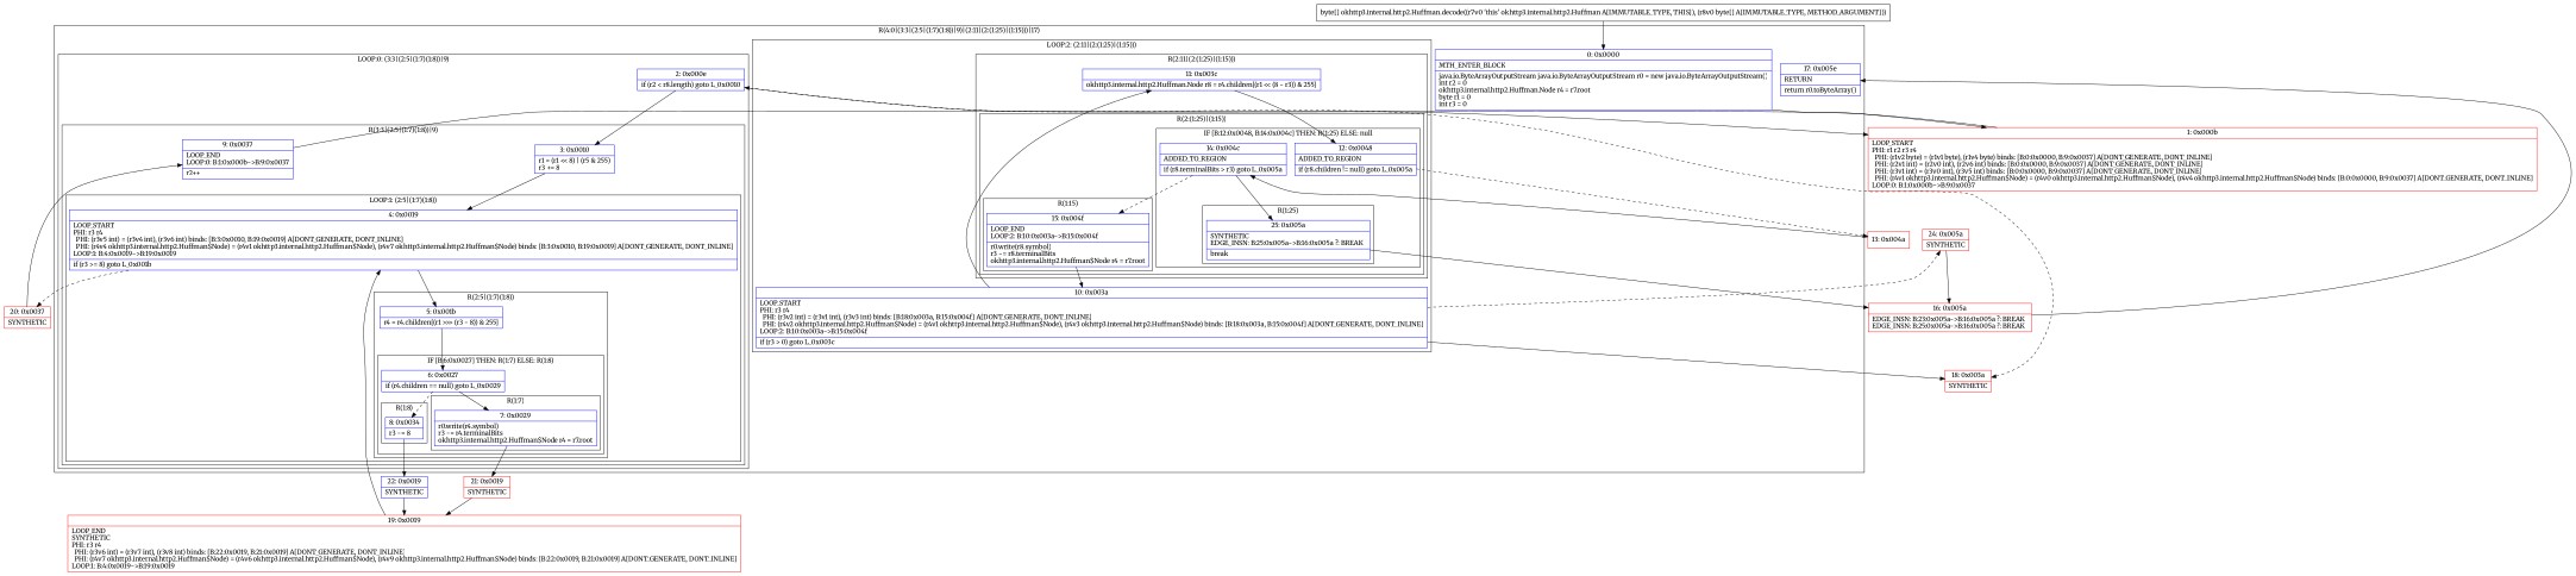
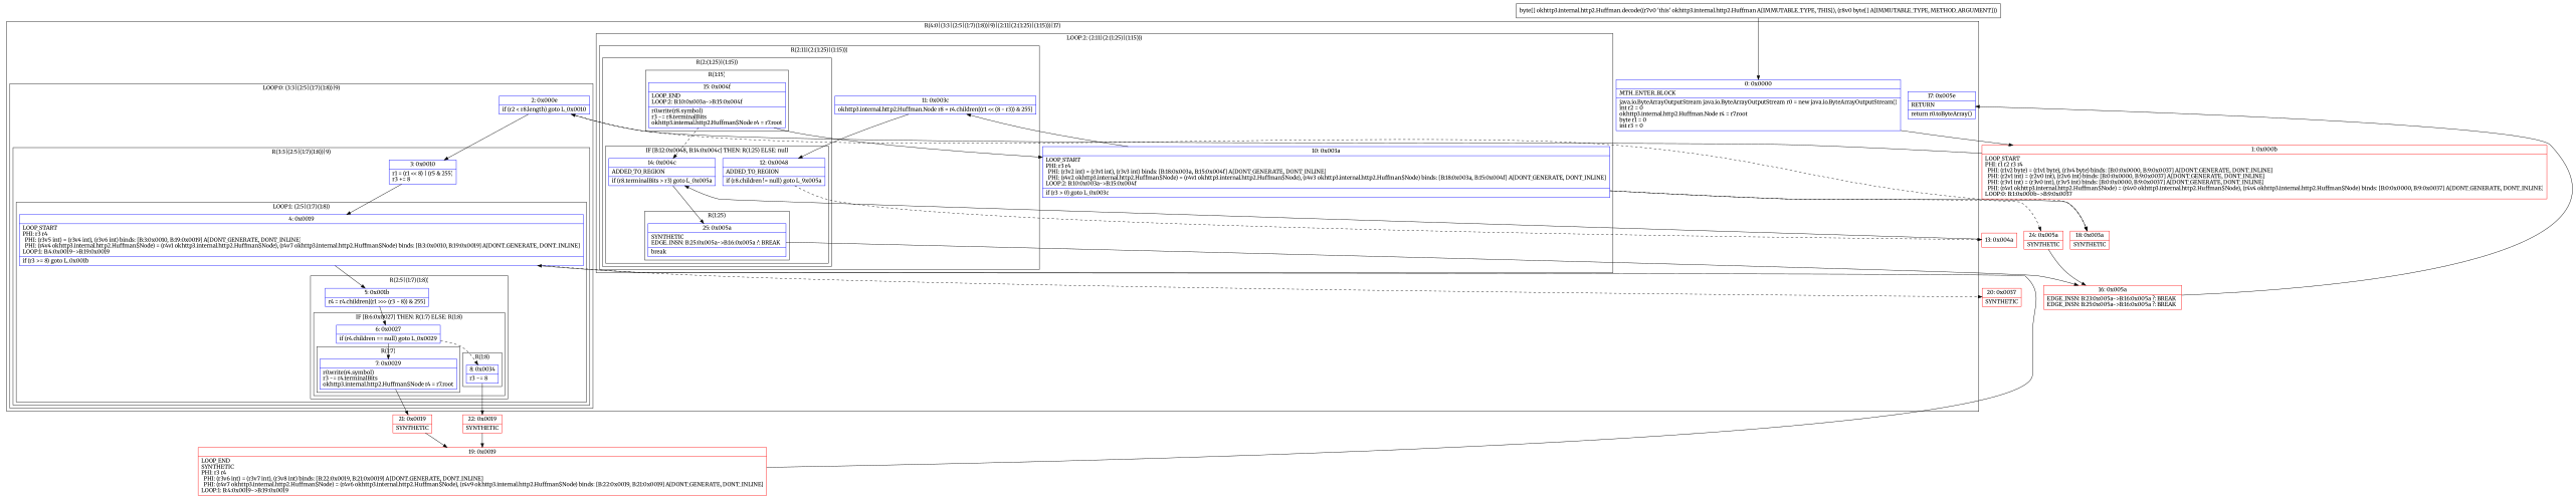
  digraph {
    fontname=Merriweather
    node [color=blue fontname=Merriweather shape=record]
    edge [fontname=Merriweather]
    n1 [label="{7\:\ 0x0029|r0.write(r4.symbol)\lr3 \-= r4.terminalBits\lokhttp3.internal.http2.Huffman$Node r4 = r7.root\l}"]
    n2 [label="{8\:\ 0x0034|r3 \-= 8\l}"]
    n3 [label="{6\:\ 0x0027|if (r4.children == null) goto L_0x0029\l}"]
    n4 [label="{5\:\ 0x001b|r4 = r4.children[(r1 \>\>\> (r3 \- 8)) & 255]\l}"]
    n5 [label="{4\:\ 0x0019|LOOP_START\lPHI: r3 r4 \l  PHI: (r3v5 int) = (r3v4 int), (r3v6 int) binds: [B:3:0x0010, B:19:0x0019] A[DONT_GENERATE, DONT_INLINE]\l  PHI: (r4v4 okhttp3.internal.http2.Huffman$Node) = (r4v1 okhttp3.internal.http2.Huffman$Node), (r4v7 okhttp3.internal.http2.Huffman$Node) binds: [B:3:0x0010, B:19:0x0019] A[DONT_GENERATE, DONT_INLINE]\lLOOP:1: B:4:0x0019\-\>B:19:0x0019\l|if (r3 \>= 8) goto L_0x001b\l}"]
    n6 [label="{3\:\ 0x0010|r1 = (r1 \<\< 8) \| (r5 & 255)\lr3 += 8\l}"]
-   n7 [label="{9\:\ 0x0037|LOOP_END\lLOOP:0: B:1:0x000b\-\>B:9:0x0037\l|r2++\l}"]
    n8 [label="{2\:\ 0x000e|if (r2 \< r8.length) goto L_0x0010\l}"]
    n9 [label="{25\:\ 0x005a|SYNTHETIC\lEDGE_INSN: B:25:0x005a\-\>B:16:0x005a ?: BREAK  \l|break\l}"]
-   n10 [label="{12\:\ 0x0048|ADDED_TO_REGION\l|if (r8.children != null) goto L_0x005a\l}"]
+   n10 [label="{12\:\ 0x0048|ADDED_TO_REGION\l|if (r8.children != null) goto L_9x005a\l}"]
    n11 [label="{14\:\ 0x004c|ADDED_TO_REGION\l|if (r8.terminalBits \> r3) goto L_0x005a\l}"]
    n12 [label="{15\:\ 0x004f|LOOP_END\lLOOP:2: B:10:0x003a\-\>B:15:0x004f\l|r0.write(r8.symbol)\lr3 \-= r8.terminalBits\lokhttp3.internal.http2.Huffman$Node r4 = r7.root\l}"]
    n13 [label="{11\:\ 0x003c|okhttp3.internal.http2.Huffman.Node r8 = r4.children[(r1 \<\< (8 \- r3)) & 255]\l}"]
    n14 [label="{10\:\ 0x003a|LOOP_START\lPHI: r3 r4 \l  PHI: (r3v2 int) = (r3v1 int), (r3v3 int) binds: [B:18:0x003a, B:15:0x004f] A[DONT_GENERATE, DONT_INLINE]\l  PHI: (r4v2 okhttp3.internal.http2.Huffman$Node) = (r4v1 okhttp3.internal.http2.Huffman$Node), (r4v3 okhttp3.internal.http2.Huffman$Node) binds: [B:18:0x003a, B:15:0x004f] A[DONT_GENERATE, DONT_INLINE]\lLOOP:2: B:10:0x003a\-\>B:15:0x004f\l|if (r3 \> 0) goto L_0x003c\l}"]
    n15 [label="{0\:\ 0x0000|MTH_ENTER_BLOCK\l|java.io.ByteArrayOutputStream java.io.ByteArrayOutputStream r0 = new java.io.ByteArrayOutputStream()\lint r2 = 0\lokhttp3.internal.http2.Huffman.Node r4 = r7.root\lbyte r1 = 0\lint r3 = 0\l}"]
    n16 [label="{17\:\ 0x005e|RETURN\l|return r0.toByteArray()\l}"]
    n17 [color=red label="{21\:\ 0x0019|SYNTHETIC\l}"]
-   n18 [label="{22\:\ 0x0019|SYNTHETIC\l}"]
+   n18 [color=red label="{22\:\ 0x0019|SYNTHETIC\l}"]
    n19 [color=red label="{20\:\ 0x0037|SYNTHETIC\l}"]
    n20 [color=red label="{1\:\ 0x000b|LOOP_START\lPHI: r1 r2 r3 r4 \l  PHI: (r1v2 byte) = (r1v1 byte), (r1v4 byte) binds: [B:0:0x0000, B:9:0x0037] A[DONT_GENERATE, DONT_INLINE]\l  PHI: (r2v1 int) = (r2v0 int), (r2v6 int) binds: [B:0:0x0000, B:9:0x0037] A[DONT_GENERATE, DONT_INLINE]\l  PHI: (r3v1 int) = (r3v0 int), (r3v5 int) binds: [B:0:0x0000, B:9:0x0037] A[DONT_GENERATE, DONT_INLINE]\l  PHI: (r4v1 okhttp3.internal.http2.Huffman$Node) = (r4v0 okhttp3.internal.http2.Huffman$Node), (r4v4 okhttp3.internal.http2.Huffman$Node) binds: [B:0:0x0000, B:9:0x0037] A[DONT_GENERATE, DONT_INLINE]\lLOOP:0: B:1:0x000b\-\>B:9:0x0037\l}"]
    n21 [color=red label="{18\:\ 0x003a|SYNTHETIC\l}"]
    n22 [color=red label="{16\:\ 0x005a|EDGE_INSN: B:23:0x005a\-\>B:16:0x005a ?: BREAK  \lEDGE_INSN: B:25:0x005a\-\>B:16:0x005a ?: BREAK  \l}"]
    n23 [color=red label="{13\:\ 0x004a}"]
    n24 [color=red label="{24\:\ 0x005a|SYNTHETIC\l}"]
    n25 [color=red label="{19\:\ 0x0019|LOOP_END\lSYNTHETIC\lPHI: r3 r4 \l  PHI: (r3v6 int) = (r3v7 int), (r3v8 int) binds: [B:22:0x0019, B:21:0x0019] A[DONT_GENERATE, DONT_INLINE]\l  PHI: (r4v7 okhttp3.internal.http2.Huffman$Node) = (r4v6 okhttp3.internal.http2.Huffman$Node), (r4v9 okhttp3.internal.http2.Huffman$Node) binds: [B:22:0x0019, B:21:0x0019] A[DONT_GENERATE, DONT_INLINE]\lLOOP:1: B:4:0x0019\-\>B:19:0x0019\l}"]
    n26 [label="{byte[] okhttp3.internal.http2.Huffman.decode((r7v0 'this' okhttp3.internal.http2.Huffman A[IMMUTABLE_TYPE, THIS]), (r8v0 byte[] A[IMMUTABLE_TYPE, METHOD_ARGUMENT])) }" color=""]
    subgraph cluster_1 {
      label="R(4:0|(3:3|(2:5|(1:7)(1:8))|9)|(2:11|(2:(1:25)|(1:15)))|17)"
      n15
      n16
      subgraph cluster_2 {
        label="LOOP:0: (3:3|(2:5|(1:7)(1:8))|9)"
        n8
        subgraph cluster_3 {
          label="R(3:3|(2:5|(1:7)(1:8))|9)"
          n6
-         n7
          subgraph cluster_4 {
            label="LOOP:1: (2:5|(1:7)(1:8))"
            n5
            subgraph cluster_5 {
              label="R(2:5|(1:7)(1:8))"
              n4
              subgraph cluster_6 {
                label="IF [B:6:0x0027] THEN: R(1:7) ELSE: R(1:8)"
                n3
                subgraph cluster_7 {
                  label="R(1:7)"
                  n1
                }
                subgraph cluster_8 {
                  label="R(1:8)"
                  n2
                }
              }
            }
          }
        }
      }
      subgraph cluster_9 {
        label="LOOP:2: (2:11|(2:(1:25)|(1:15)))"
        n14
        subgraph cluster_10 {
          label="R(2:11|(2:(1:25)|(1:15)))"
          n13
          subgraph cluster_11 {
            label="R(2:(1:25)|(1:15))"
            subgraph cluster_12 {
              label="IF [B:12:0x0048, B:14:0x004c] THEN: R(1:25) ELSE: null"
              n10
              n11
              subgraph cluster_13 {
                label="R(1:25)"
                n9
              }
            }
            subgraph cluster_14 {
              label="R(1:15)"
              n12
            }
          }
        }
      }
    }
    n1 -> n17
    n2 -> n18
    n3 -> n1
    n3 -> n2 [style=dashed]
    n4 -> n3
    n5 -> n4
    n5 -> n19 [style=dashed]
    n6 -> n5
-   n7 -> n20
    n8 -> n6
    n8 -> n21 [style=dashed]
    n9 -> n22
    n10 -> n23 [style=dashed]
    n11 -> n9
-   n11 -> n12 [style=dashed]
+   n12 -> n11 [style=dashed]
    n12 -> n14
    n13 -> n10
    n14 -> n13
    n14 -> n21
    n14 -> n24 [style=dashed]
    n15 -> n20
    n17 -> n25
    n18 -> n25
-   n19 -> n7
    n20 -> n8
    n22 -> n16
    n23 -> n11
    n24 -> n22
    n25 -> n5
    n26 -> n15
  }
